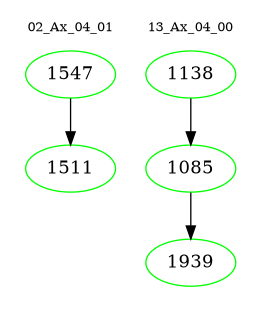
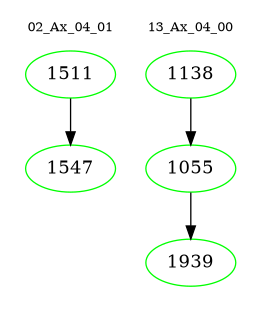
  digraph {
    node [color=green]
    edge [color=black]
    n1 [label=1511]
    n2 [label=1547]
    n3 [label=1138]
-   n4 [label=1085]
+   n4 [label=1055]
    n5 [label=1939]
    subgraph cluster_1 {
      color=white
      fontsize=10
      label="02_Ax_04_01"
      n1
      n2
    }
    subgraph cluster_2 {
      color=white
      fontsize=10
      label="13_Ax_04_00"
      n3
      n4
      n5
    }
-   n2 -> n1
+   n1 -> n2
    n3 -> n4
    n4 -> n5
  }
